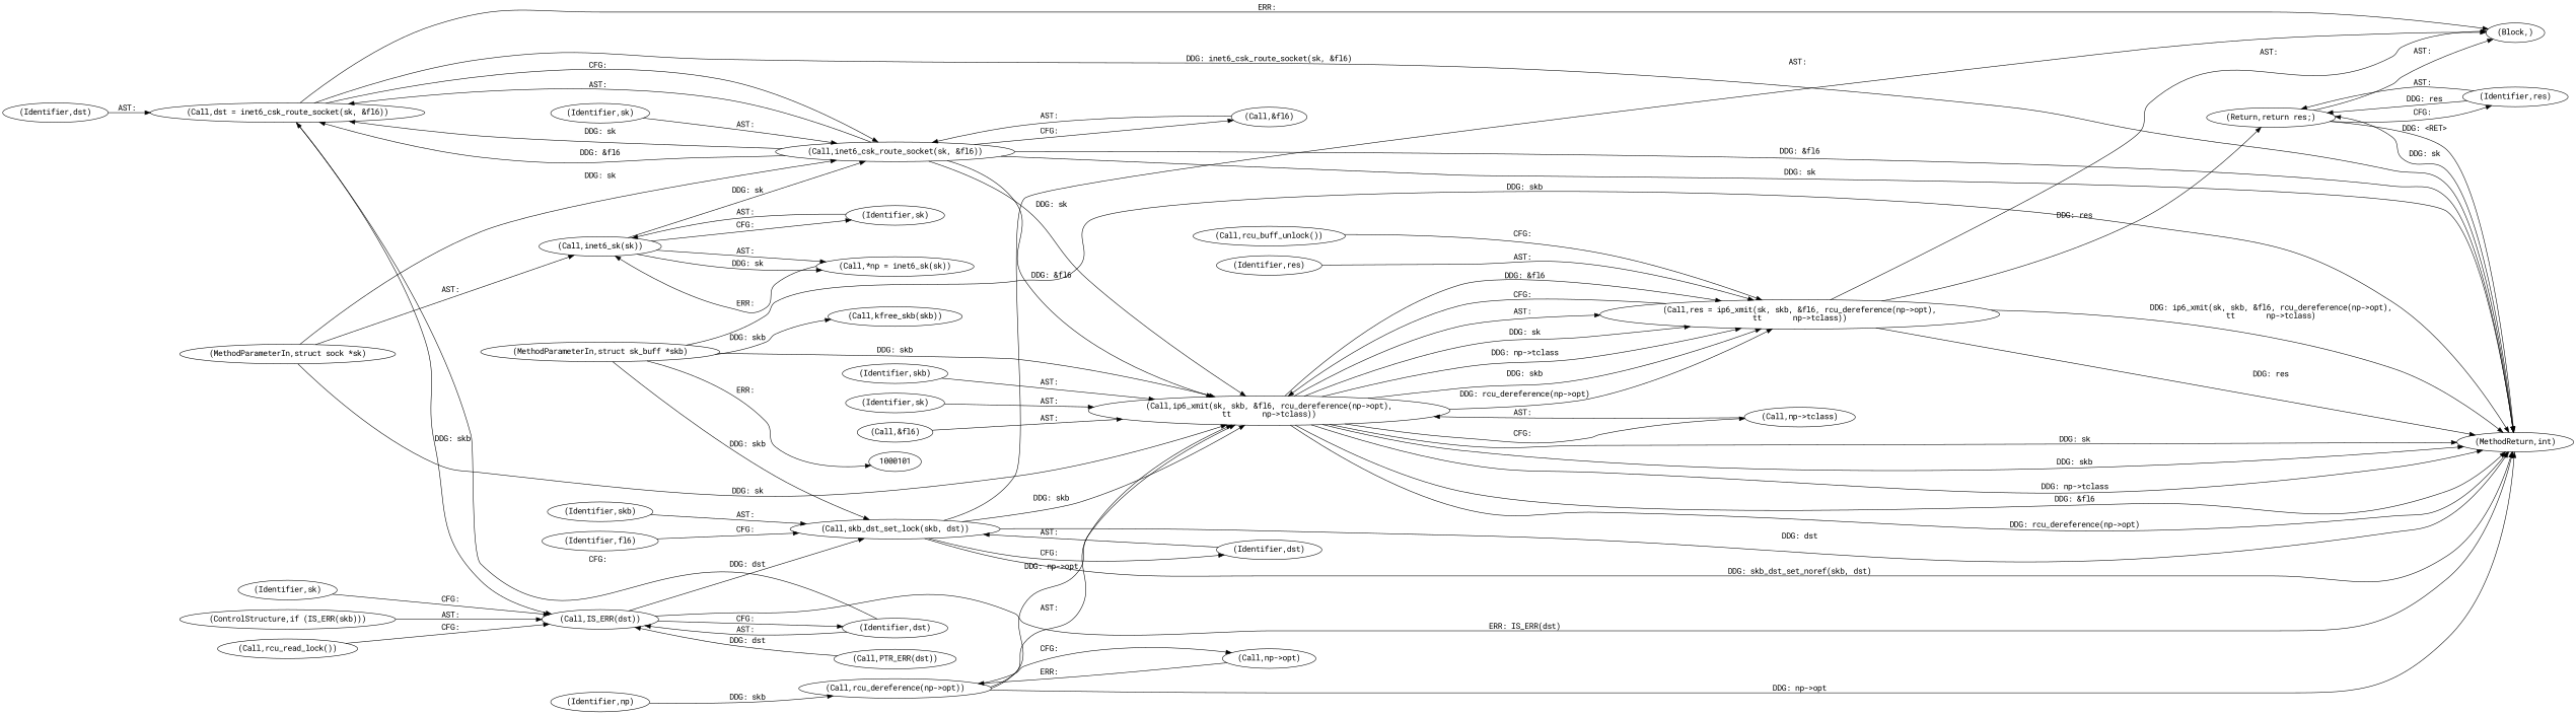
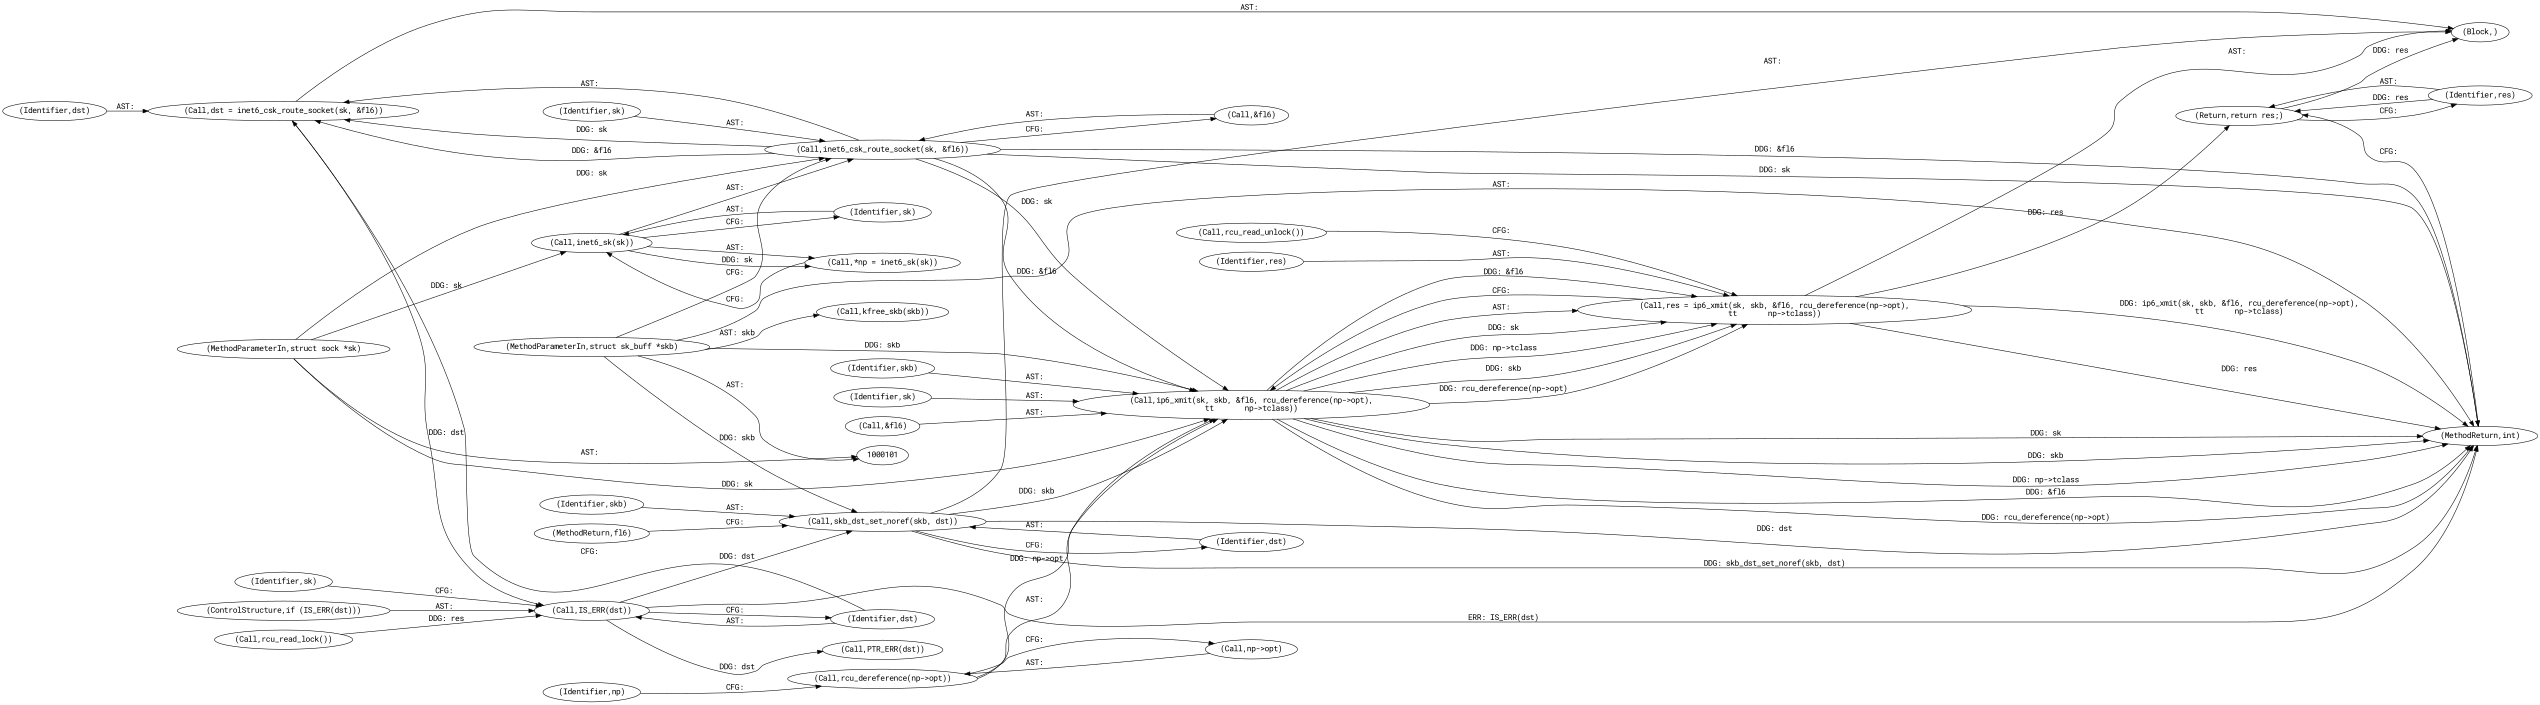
  digraph {
    fontname="Roboto Mono"
    rankdir=LR
    node [fontname="Roboto Mono"]
    edge [fontname="Roboto Mono"]
    n1 [label="(Call,ip6_xmit(sk, skb, &fl6, rcu_dereference(np->opt),\n\t\t       np->tclass))"]
    n2 [label="(Call,res = ip6_xmit(sk, skb, &fl6, rcu_dereference(np->opt),\n\t\t       np->tclass))"]
-   n3 [label="(Call,np->tclass)"]
    n4 [label="(MethodReturn,int)"]
    n5 [label="(Block,)"]
    n6 [label="(Return,return res;)"]
    n7 [label="(Call,inet6_csk_route_socket(sk, &fl6))"]
    n8 [label="(Call,dst = inet6_csk_route_socket(sk, &fl6))"]
    n9 [label="(Call,&fl6)"]
    n10 [label="(Call,IS_ERR(dst))"]
    n11 [label="(Call,inet6_sk(sk))"]
    n12 [label="(Identifier,sk)"]
    n13 [label="(Call,*np = inet6_sk(sk))"]
    n14 [label="(MethodParameterIn,struct sock *sk)"]
    1000101
-   n16 [label="(Call,skb_dst_set_lock(skb, dst))"]
+   n16 [label="(Call,skb_dst_set_noref(skb, dst))"]
    n17 [label="(Identifier,dst)"]
    n18 [label="(MethodParameterIn,struct sk_buff *skb)"]
    n19 [label="(Call,kfree_skb(skb))"]
    n20 [label="(Call,PTR_ERR(dst))"]
    n21 [label="(Identifier,dst)"]
-   n22 [label="(ControlStructure,if (IS_ERR(skb)))"]
+   n22 [label="(ControlStructure,if (IS_ERR(dst)))"]
    n23 [label="(Call,rcu_dereference(np->opt))"]
    n24 [label="(Call,np->opt)"]
    n25 [label="(Identifier,res)"]
    n26 [label="(Identifier,skb)"]
    n27 [label="(Identifier,skb)"]
    n28 [label="(Call,rcu_read_lock())"]
    n29 [label="(Identifier,sk)"]
    n30 [label="(Identifier,dst)"]
-   n31 [label="(Call,rcu_buff_unlock())"]
+   n31 [label="(Call,rcu_read_unlock())"]
    n32 [label="(Identifier,np)"]
    n33 [label="(Call,&fl6)"]
    n34 [label="(Identifier,sk)"]
    n35 [label="(Identifier,sk)"]
    n36 [label="(Identifier,res)"]
-   n37 [label="(Identifier,fl6)"]
+   n37 [label="(MethodReturn,fl6)"]
    n1 -> n2 [label="AST: "]
    n1 -> n2 [label="DDG: sk"]
    n1 -> n2 [label="DDG: np->tclass"]
    n1 -> n2 [label="DDG: skb"]
    n1 -> n2 [label="DDG: rcu_dereference(np->opt)"]
    n1 -> n2 [label="DDG: &fl6"]
-   n1 -> n3 [label="CFG: "]
    n1 -> n4 [label="DDG: &fl6"]
    n1 -> n4 [label="DDG: rcu_dereference(np->opt)"]
    n1 -> n4 [label="DDG: sk"]
    n1 -> n4 [label="DDG: skb"]
    n1 -> n4 [label="DDG: np->tclass"]
    n2 -> n1 [label="CFG: "]
    n2 -> n4 [label="DDG: res"]
    n2 -> n4 [label="DDG: ip6_xmit(sk, skb, &fl6, rcu_dereference(np->opt),\n\t\t       np->tclass)"]
    n2 -> n5 [label="AST: "]
    n2 -> n6 [label="DDG: res"]
-   n3 -> n1 [label="AST: "]
-   n4 -> n6 [label="DDG: sk"]
-   n6 -> n4 [label="DDG: <RET>"]
-   n6 -> n5 [label="AST: "]
+   n4 -> n6 [label="CFG: "]
+   n6 -> n5 [label="DDG: res"]
    n6 -> n25 [label="CFG: "]
    n7 -> n1 [label="DDG: sk"]
    n7 -> n1 [label="DDG: &fl6"]
    n7 -> n4 [label="DDG: &fl6"]
    n7 -> n4 [label="DDG: sk"]
    n7 -> n8 [label="AST: "]
    n7 -> n8 [label="DDG: sk"]
    n7 -> n8 [label="DDG: &fl6"]
    n7 -> n9 [label="CFG: "]
-   n8 -> n4 [label="DDG: inet6_csk_route_socket(sk, &fl6)"]
-   n8 -> n5 [label="ERR: "]
-   n8 -> n7 [label="CFG: "]
-   n8 -> n10 [label="DDG: skb"]
+   n8 -> n5 [label="AST: "]
+   n18 -> n7 [label="CFG: "]
+   n8 -> n10 [label="DDG: dst"]
    n9 -> n7 [label="AST: "]
    n10 -> n4 [label="ERR: IS_ERR(dst)"]
    n10 -> n16 [label="DDG: dst"]
-   n20 -> n10 [label="DDG: dst"]
+   n10 -> n20 [label="DDG: dst"]
    n10 -> n21 [label="CFG: "]
-   n11 -> n7 [label="DDG: sk"]
+   n11 -> n7 [label="AST: "]
    n11 -> n12 [label="CFG: "]
    n11 -> n13 [label="AST: "]
    n11 -> n13 [label="DDG: sk"]
    n12 -> n11 [label="AST: "]
-   n13 -> n11 [label="ERR: "]
+   n13 -> n11 [label="CFG: "]
    n14 -> n1 [label="DDG: sk"]
    n14 -> n7 [label="DDG: sk"]
-   n14 -> n11 [label="AST: "]
+   n14 -> n11 [label="DDG: sk"]
+   n14 -> 1000101 [label="AST: "]
    n16 -> n1 [label="DDG: skb"]
    n16 -> n4 [label="DDG: skb_dst_set_noref(skb, dst)"]
    n16 -> n4 [label="DDG: dst"]
    n16 -> n5 [label="AST: "]
    n16 -> n17 [label="CFG: "]
    n17 -> n16 [label="AST: "]
    n18 -> n1 [label="DDG: skb"]
-   n18 -> n4 [label="DDG: skb"]
-   n18 -> 1000101 [label="ERR: "]
+   n18 -> n4 [label="AST: "]
+   n18 -> 1000101 [label="AST: "]
    n18 -> n16 [label="DDG: skb"]
-   n18 -> n19 [label="DDG: skb"]
+   n18 -> n19 [label="AST: skb"]
    n21 -> n8 [label="CFG: "]
    n21 -> n10 [label="AST: "]
    n22 -> n10 [label="AST: "]
    n23 -> n1 [label="AST: "]
    n23 -> n1 [label="DDG: np->opt"]
-   n23 -> n4 [label="DDG: np->opt"]
    n23 -> n24 [label="CFG: "]
-   n24 -> n23 [label="ERR: "]
+   n24 -> n23 [label="AST: "]
    n25 -> n6 [label="AST: "]
    n25 -> n6 [label="DDG: res"]
    n26 -> n16 [label="AST: "]
    n27 -> n1 [label="AST: "]
-   n28 -> n10 [label="CFG: "]
+   n28 -> n10 [label="DDG: res"]
    n29 -> n1 [label="AST: "]
    n30 -> n8 [label="AST: "]
    n31 -> n2 [label="CFG: "]
-   n32 -> n23 [label="DDG: skb"]
+   n32 -> n23 [label="CFG: "]
    n33 -> n1 [label="AST: "]
    n34 -> n10 [label="CFG: "]
    n35 -> n7 [label="AST: "]
    n36 -> n2 [label="AST: "]
    n37 -> n16 [label="CFG: "]
  }
